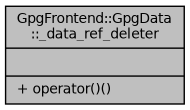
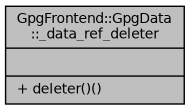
  digraph {
-   n1 [color=black fillcolor=grey75 fontcolor=black fontname=Helvetica fontsize=10 height=0.2 label="{GpgFrontend::GpgData\l::_data_ref_deleter\n||+ operator()()\l}" shape=record style=filled width=0.4]
+   n1 [color=black fillcolor=grey75 fontcolor=black fontname=Helvetica fontsize=10 height=0.2 label="{GpgFrontend::GpgData\l::_data_ref_deleter\n||+ deleter()()\l}" shape=record style=filled width=0.4]
  }
